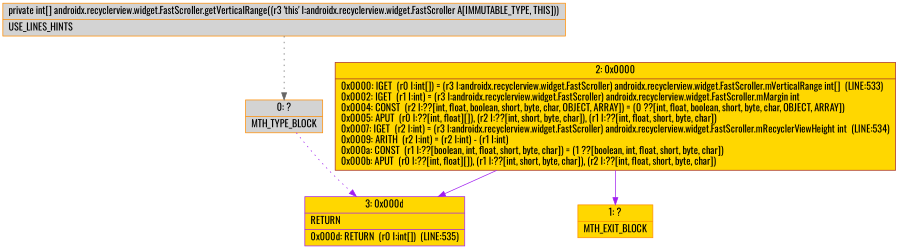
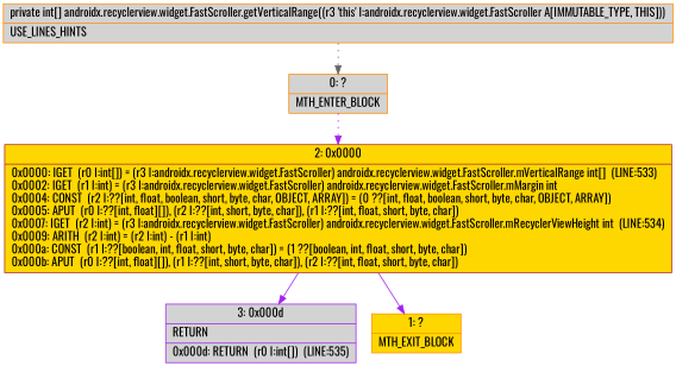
  digraph {
    fontname=Oswald
    node [color=darkorange fillcolor=lightgrey fontname=Oswald shape=record style=filled]
    edge [color=purple fontname=Oswald style=dotted]
-   n1 [label="{0\:\ ?|MTH_TYPE_BLOCK\l}"]
+   n1 [label="{0\:\ ?|MTH_ENTER_BLOCK\l}"]
    n2 [color=brown fillcolor=gold label="{2\:\ 0x0000|0x0000: IGET  (r0 I:int[]) = (r3 I:androidx.recyclerview.widget.FastScroller) androidx.recyclerview.widget.FastScroller.mVerticalRange int[]  (LINE:533)\l0x0002: IGET  (r1 I:int) = (r3 I:androidx.recyclerview.widget.FastScroller) androidx.recyclerview.widget.FastScroller.mMargin int \l0x0004: CONST  (r2 I:??[int, float, boolean, short, byte, char, OBJECT, ARRAY]) = (0 ??[int, float, boolean, short, byte, char, OBJECT, ARRAY]) \l0x0005: APUT  (r0 I:??[int, float][]), (r2 I:??[int, short, byte, char]), (r1 I:??[int, float, short, byte, char]) \l0x0007: IGET  (r2 I:int) = (r3 I:androidx.recyclerview.widget.FastScroller) androidx.recyclerview.widget.FastScroller.mRecyclerViewHeight int  (LINE:534)\l0x0009: ARITH  (r2 I:int) = (r2 I:int) \- (r1 I:int) \l0x000a: CONST  (r1 I:??[boolean, int, float, short, byte, char]) = (1 ??[boolean, int, float, short, byte, char]) \l0x000b: APUT  (r0 I:??[int, float][]), (r1 I:??[int, short, byte, char]), (r2 I:??[int, float, short, byte, char]) \l}"]
-   n3 [color=purple fillcolor=gold label="{3\:\ 0x000d|RETURN\l|0x000d: RETURN  (r0 I:int[])  (LINE:535)\l}"]
+   n3 [color=purple label="{3\:\ 0x000d|RETURN\l|0x000d: RETURN  (r0 I:int[])  (LINE:535)\l}"]
    n4 [fillcolor=gold label="{1\:\ ?|MTH_EXIT_BLOCK\l}"]
    n5 [label="{private int[] androidx.recyclerview.widget.FastScroller.getVerticalRange((r3 'this' I:androidx.recyclerview.widget.FastScroller A[IMMUTABLE_TYPE, THIS]))  | USE_LINES_HINTS\l}"]
-   n1 -> n3
+   n1 -> n2
    n2 -> n3 [style=solid]
    n2 -> n4 [style=solid]
    n5 -> n1 [color=gray40]
  }
